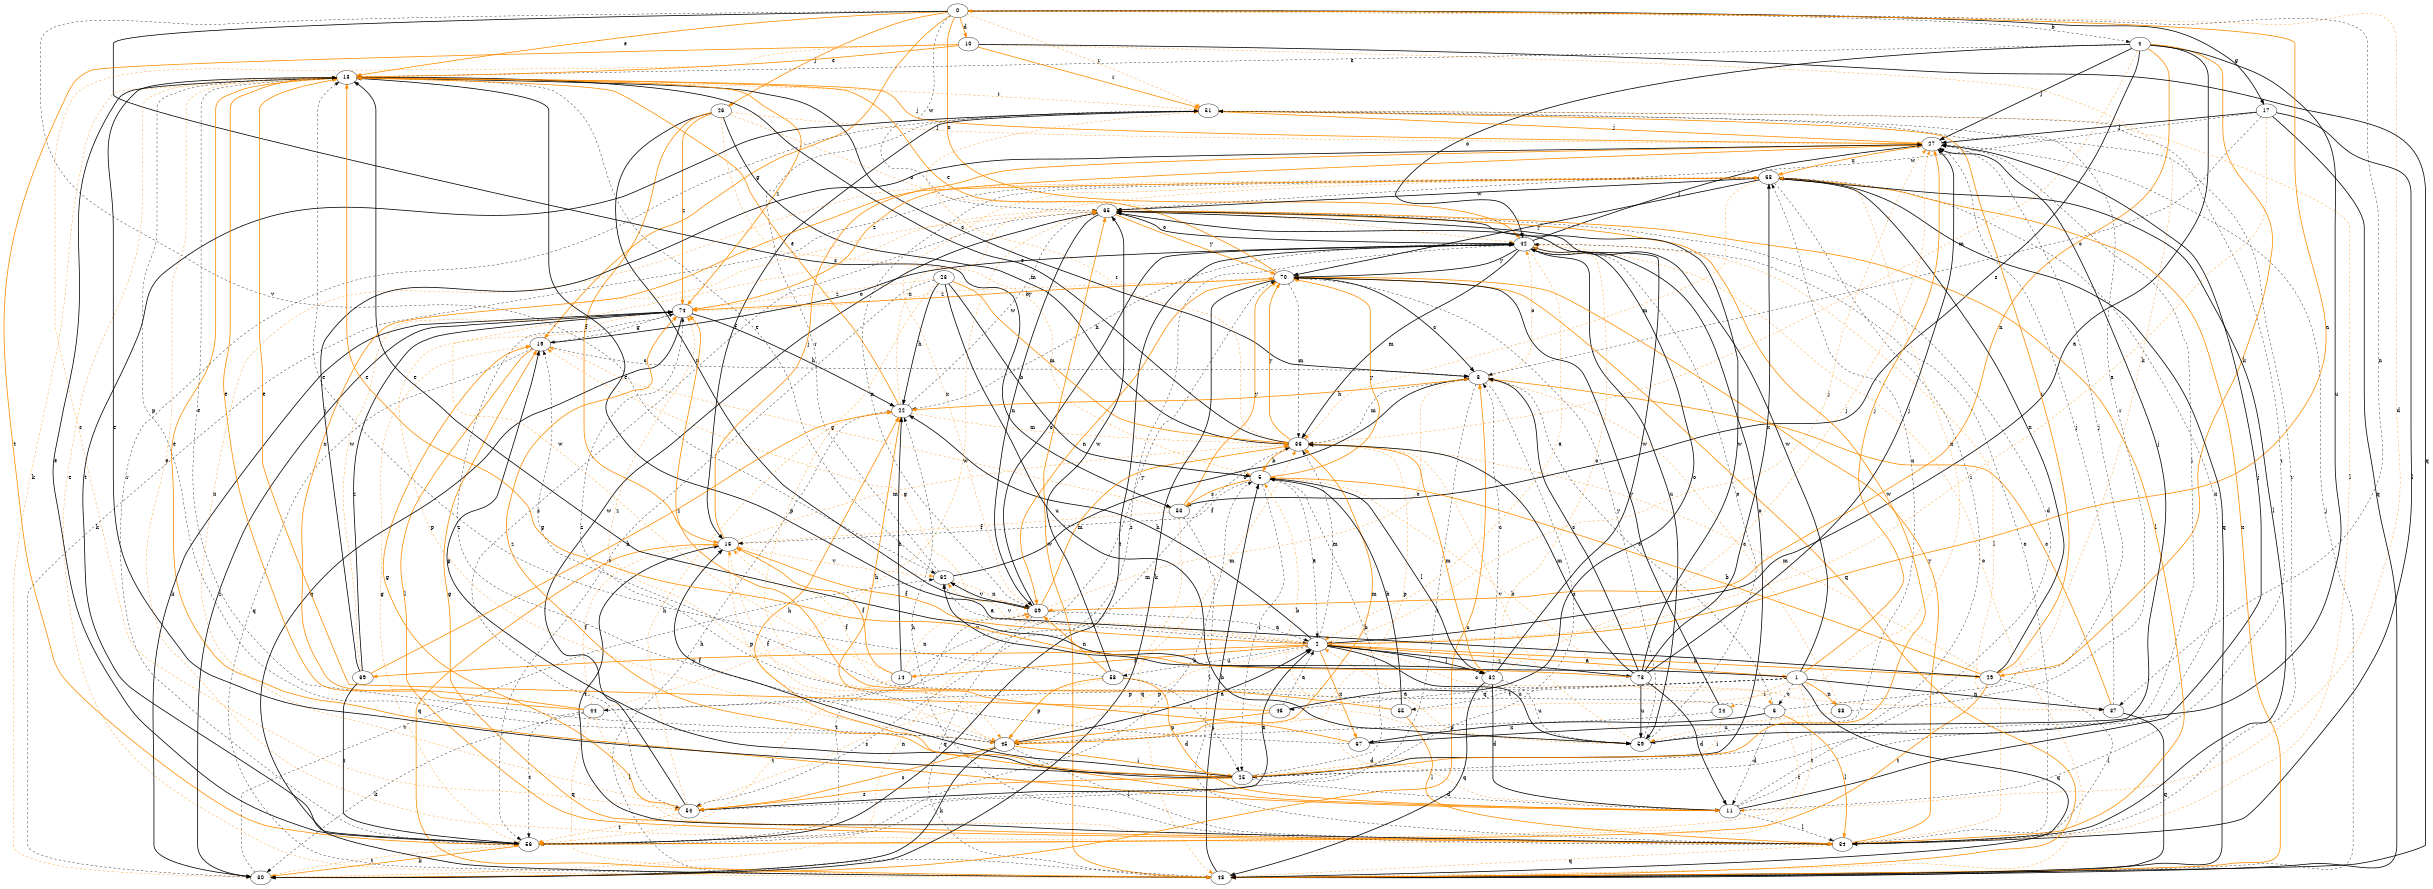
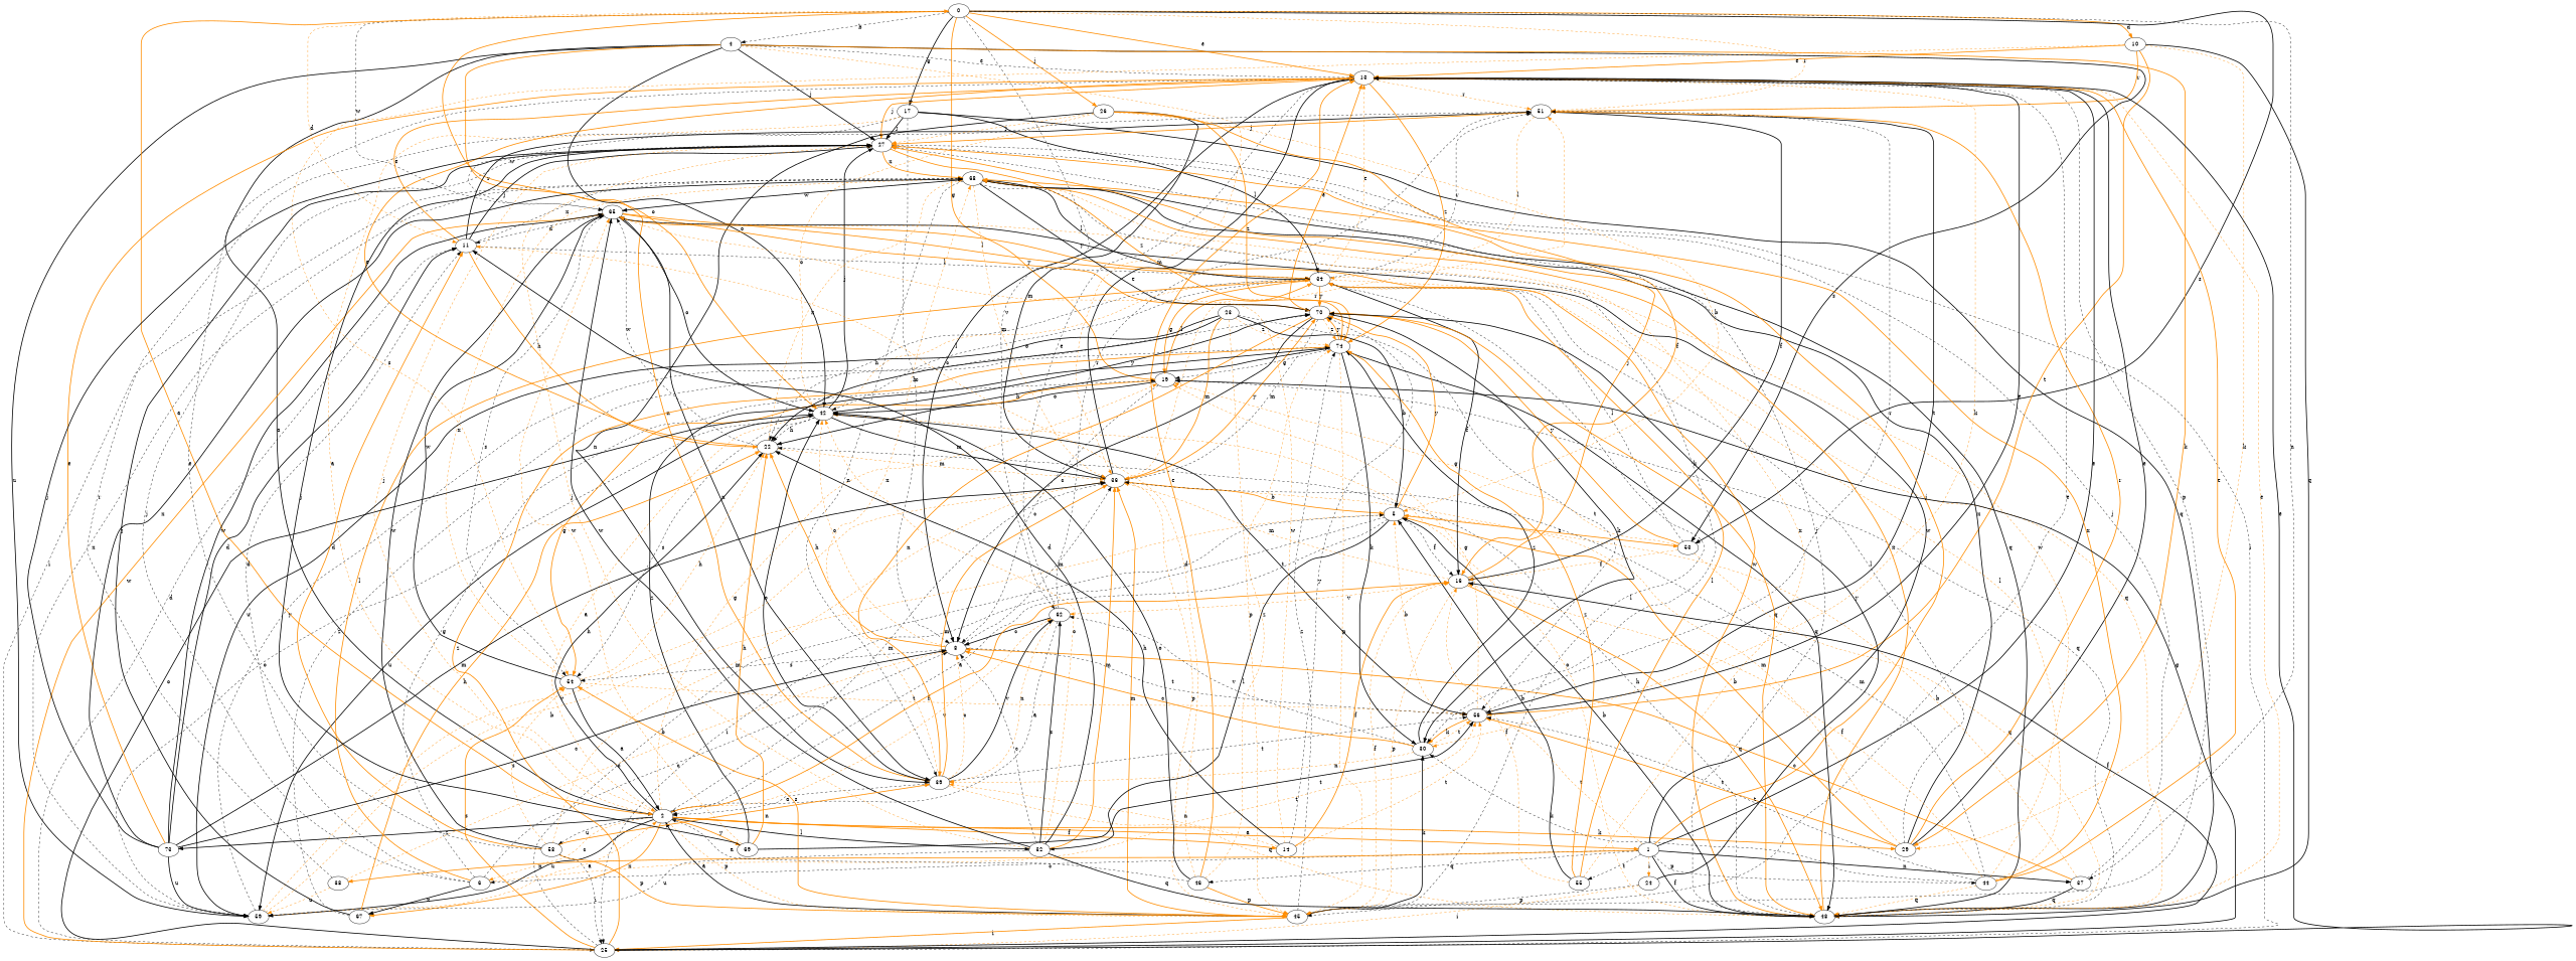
  strict digraph {
    fontname="DejaVu Serif"
    node [fontname="DejaVu Serif"]
    edge [color=black fontname="DejaVu Serif" style=bold]
    0
    4
    10
    11
    13
    17
    19
    26
    37
    42
    51
    53
    62
    65
    27
    2
    29
    36
    59
    39
    48
    56
    54
    22
    34
    68
    45
    8
    30
    74
    16
    5
    70
    1
    6
    24
    38
    44
    46
    55
    67
    23
    25
    14
    32
    58
    69
    73
    0 -> 4 [label=b style=dashed]
    0 -> 10 [color=darkorange label=d]
    0 -> 11 [color=darkorange label=d style=dashed]
    0 -> 13 [color=darkorange label=e]
    0 -> 17 [label=g]
    0 -> 19 [color=darkorange label=g]
    0 -> 26 [color=darkorange label=j]
    0 -> 37 [label=n style=dashed]
    0 -> 42 [color=darkorange label=o]
    0 -> 51 [color=darkorange label=r style=dashed]
    0 -> 53 [label=s]
    0 -> 62 [label=v style=dashed]
    0 -> 65 [label=w style=dashed]
    4 -> 13 [label=e style=dashed]
    4 -> 42 [label=o]
    4 -> 53 [label=s]
    4 -> 27 [label=j]
    4 -> 2 [label=a]
    4 -> 29 [color=darkorange label=k]
    4 -> 36 [color=darkorange label=m style=dashed]
    4 -> 59 [label=u]
    4 -> 39 [color=darkorange label=n]
    10 -> 13 [color=darkorange label=e]
    10 -> 51 [color=darkorange label=r]
    10 -> 29 [color=darkorange label=k style=dashed]
    10 -> 48 [label=q]
    10 -> 56 [color=darkorange label=t]
    10 -> 54 [color=darkorange label=s style=dashed]
    11 -> 13 [color=darkorange label=e]
-   11 -> 51 [label=r style=dashed]
+   11 -> 51 [label=r]
    11 -> 27 [label=j]
    11 -> 22 [color=darkorange label=h]
    11 -> 34 [label=l style=dashed]
    11 -> 68 [label=x style=dashed]
    13 -> 51 [color=darkorange label=r style=dashed]
    13 -> 27 [color=darkorange label=j]
    13 -> 45 [label=p style=dashed]
    13 -> 8 [label=c]
    13 -> 30 [color=darkorange label=k style=dashed]
    13 -> 74 [color=darkorange label=z]
    17 -> 65 [label=w style=dashed]
    17 -> 27 [label=j]
    17 -> 2 [color=darkorange label=a style=dashed]
    17 -> 48 [label=q]
    17 -> 34 [label=l]
    17 -> 8 [label=c style=dashed]
    19 -> 42 [label=o]
    19 -> 48 [label=q style=dashed]
    19 -> 34 [color=darkorange label=l]
    19 -> 8 [label=c style=dashed]
    26 -> 42 [color=darkorange label=o style=dashed]
    26 -> 27 [color=darkorange label=j style=dashed]
    26 -> 36 [label=m]
    26 -> 39 [label=n]
    26 -> 74 [color=darkorange label=z]
    26 -> 16 [color=darkorange label=f]
    26 -> 5 [color=darkorange label=b style=dashed]
    37 -> 27 [label=j style=dashed]
    37 -> 48 [label=q]
    37 -> 8 [color=darkorange label=c]
    37 -> 5 [color=darkorange label=b style=dashed]
    42 -> 27 [label=j]
    42 -> 2 [color=darkorange label=a style=dashed]
    42 -> 36 [label=m]
    42 -> 59 [label=u]
    42 -> 56 [label=t]
    42 -> 54 [label=s style=dashed]
    42 -> 22 [label=h style=dashed]
    42 -> 34 [color=darkorange label=l style=dashed]
    42 -> 70 [label=y]
    51 -> 27 [color=darkorange label=j]
    51 -> 56 [label=t]
    51 -> 34 [color=darkorange label=l style=dashed]
    51 -> 16 [label=f]
    53 -> 19 [color=darkorange label=g style=dashed]
    53 -> 48 [color=darkorange label=q style=dashed]
    53 -> 34 [label=l style=dashed]
    53 -> 16 [color=darkorange label=f style=dashed]
    53 -> 70 [color=darkorange label=y]
    62 -> 13 [label=e style=dashed]
    62 -> 51 [label=r style=dashed]
    62 -> 2 [label=a style=dashed]
    62 -> 39 [color=darkorange label=n style=dashed]
    62 -> 8 [label=c]
-   11 -> 65 [label=d style=dashed]
+   65 -> 11 [label=d style=dashed]
    65 -> 42 [label=o]
    65 -> 39 [label=n]
    65 -> 54 [label=s style=dashed]
    65 -> 34 [color=darkorange label=l]
    65 -> 70 [color=darkorange label=y]
    27 -> 68 [color=darkorange label=x]
    27 -> 74 [color=darkorange label=z]
    27 -> 25 [label=i style=dashed]
    2 -> 0 [color=darkorange label=a]
    2 -> 19 [color=darkorange label=g style=dashed]
    2 -> 62 [color=darkorange label=v style=dashed]
    2 -> 27 [color=darkorange label=j style=dashed]
    2 -> 29 [color=darkorange label=k]
    2 -> 36 [label=m style=dashed]
    2 -> 59 [label=u]
    2 -> 22 [label=h]
    2 -> 45 [color=darkorange label=p style=dashed]
    2 -> 16 [color=darkorange label=f]
    2 -> 1 [color=darkorange label=a]
    2 -> 6 [color=darkorange label=c style=dashed]
    2 -> 67 [color=darkorange label=x]
    2 -> 14 [color=darkorange label=f]
    2 -> 32 [label=l]
    2 -> 58 [label=u style=dashed]
    2 -> 69 [color=darkorange label=y]
    2 -> 73 [label=z]
    29 -> 13 [label=e]
    29 -> 51 [color=darkorange label=r]
    29 -> 36 [color=darkorange label=m style=dashed]
    29 -> 56 [color=darkorange label=t]
    29 -> 34 [label=l style=dashed]
    29 -> 68 [label=x]
    29 -> 5 [color=darkorange label=b]
    36 -> 13 [label=e]
    36 -> 51 [color=darkorange label=r style=dashed]
    36 -> 45 [color=darkorange label=p style=dashed]
    36 -> 5 [color=darkorange label=b]
    36 -> 70 [color=darkorange label=y]
    59 -> 42 [label=o style=dashed]
    59 -> 2 [color=darkorange label=a style=dashed]
    59 -> 36 [color=darkorange label=v style=dashed]
    59 -> 68 [label=x style=dashed]
    59 -> 5 [color=darkorange label=b style=dashed]
    59 -> 70 [label=y style=dashed]
    39 -> 42 [label=o]
    39 -> 62 [label=v]
    39 -> 2 [label=a style=dashed]
    39 -> 36 [color=darkorange label=m]
-   39 -> 48 [label=q style=dashed]
+   39 -> 48 [color=darkorange label=q style=dashed]
    39 -> 56 [label=t style=dashed]
    39 -> 68 [color=darkorange label=x style=dashed]
    39 -> 8 [color=darkorange label=c style=dashed]
    48 -> 13 [color=darkorange label=e style=dashed]
    48 -> 42 [color=darkorange label=o style=dashed]
    48 -> 65 [color=darkorange label=w]
    48 -> 27 [label=j style=dashed]
    48 -> 22 [label=h style=dashed]
    48 -> 68 [color=darkorange label=x]
    48 -> 5 [label=b]
    56 -> 13 [label=e]
    56 -> 19 [color=darkorange label=g style=dashed]
    56 -> 51 [label=r style=dashed]
    56 -> 30 [color=darkorange label=k]
-   56 -> 5 [label=b style=dashed]
-   54 -> 19 [color=darkorange label=g]
+   56 -> 5 [color=darkorange label=b style=dashed]
+   19 -> 54 [color=darkorange label=g]
    54 -> 65 [label=w]
    54 -> 2 [label=a]
    54 -> 56 [color=darkorange label=t style=dashed]
    54 -> 22 [color=darkorange label=h style=dashed]
    54 -> 68 [color=darkorange label=x style=dashed]
    22 -> 13 [color=darkorange label=e]
    22 -> 65 [label=w style=dashed]
    22 -> 36 [color=darkorange label=m style=dashed]
    22 -> 68 [color=darkorange label=x style=dashed]
    34 -> 13 [color=darkorange label=e style=dashed]
    34 -> 19 [color=darkorange label=g]
    34 -> 42 [label=o style=dashed]
    34 -> 51 [label=r style=dashed]
    34 -> 48 [color=darkorange label=q style=dashed]
    34 -> 22 [label=h style=dashed]
    34 -> 16 [label=f]
    34 -> 70 [color=darkorange label=y]
    68 -> 65 [label=w]
    68 -> 36 [color=darkorange label=m style=dashed]
    68 -> 39 [label=n style=dashed]
    68 -> 48 [label=q]
    68 -> 34 [label=l]
    68 -> 30 [label=k style=dashed]
    68 -> 70 [label=y]
    68 -> 25 [label=i style=dashed]
    45 -> 13 [label=e style=dashed]
    45 -> 2 [label=a]
    45 -> 36 [color=darkorange label=m]
    45 -> 54 [color=darkorange label=s]
    45 -> 34 [label=l style=dashed]
    45 -> 30 [label=k]
    45 -> 74 [label=z style=dashed]
    45 -> 16 [color=darkorange label=f style=dashed]
    45 -> 25 [color=darkorange label=i]
    8 -> 42 [color=darkorange label=o style=dashed]
    8 -> 36 [label=m style=dashed]
    8 -> 56 [label=t style=dashed]
    8 -> 54 [label=s style=dashed]
    8 -> 22 [color=darkorange label=h]
    30 -> 62 [label=v style=dashed]
    30 -> 39 [color=darkorange label=n style=dashed]
    30 -> 56 [color=darkorange label=t style=dashed]
    30 -> 8 [color=darkorange label=c]
    30 -> 74 [label=z]
    74 -> 19 [label=g style=dashed]
    74 -> 48 [label=q]
    74 -> 22 [label=h]
    74 -> 45 [color=darkorange label=p style=dashed]
    74 -> 30 [label=k]
    74 -> 70 [color=darkorange label=y]
    16 -> 62 [color=darkorange label=v style=dashed]
    16 -> 27 [color=darkorange label=j]
    16 -> 36 [color=darkorange label=m style=dashed]
    16 -> 48 [color=darkorange label=q]
    16 -> 45 [color=darkorange label=p style=dashed]
    5 -> 53 [color=darkorange label=s]
    5 -> 2 [label=a style=dashed]
    5 -> 16 [label=f style=dashed]
    5 -> 70 [color=darkorange label=y]
    5 -> 25 [label=i style=dashed]
    5 -> 32 [label=l]
    70 -> 13 [color=darkorange label=e]
    70 -> 36 [label=m style=dashed]
    70 -> 39 [color=darkorange label=n]
    70 -> 48 [color=darkorange label=q]
    70 -> 8 [label=c]
    70 -> 30 [label=k]
    70 -> 74 [color=darkorange label=z style=dashed]
    1 -> 13 [label=e]
    1 -> 37 [label=n]
    1 -> 65 [label=w]
    1 -> 27 [color=darkorange label=j]
-   1 -> 48 [label=q]
+   1 -> 48 [label=f]
    1 -> 56 [color=darkorange label=t style=dashed]
    1 -> 6 [label=c style=dashed]
    1 -> 24 [color=darkorange label=i style=dashed]
    1 -> 38 [color=darkorange label=n]
    1 -> 44 [label=p style=dashed]
    1 -> 46 [label=q style=dashed]
    1 -> 55 [label=t style=dashed]
    6 -> 11 [label=d style=dashed]
    6 -> 19 [label=g style=dashed]
    6 -> 27 [label=j style=dashed]
    6 -> 56 [color=darkorange label=t style=dashed]
    6 -> 34 [color=darkorange label=l]
    6 -> 8 [label=c style=dashed]
    6 -> 67 [label=x]
    24 -> 45 [label=p style=dashed]
    24 -> 70 [label=y]
    24 -> 25 [color=darkorange label=i style=dashed]
    38 -> 51 [label=r style=dashed]
    38 -> 59 [color=darkorange label=u style=dashed]
    38 -> 8 [color=darkorange label=c style=dashed]
    44 -> 13 [color=darkorange label=e]
    44 -> 65 [color=darkorange label=w style=dashed]
    44 -> 36 [label=m style=dashed]
    44 -> 48 [color=darkorange label=q style=dashed]
    44 -> 56 [label=t style=dashed]
    44 -> 34 [color=darkorange label=l style=dashed]
    44 -> 68 [color=darkorange label=x]
    44 -> 30 [label=k style=dashed]
    44 -> 16 [color=darkorange label=f style=dashed]
    46 -> 11 [color=darkorange label=d style=dashed]
    46 -> 13 [color=darkorange label=e]
    46 -> 42 [label=o]
    46 -> 2 [label=a style=dashed]
    46 -> 45 [color=darkorange label=p]
    46 -> 74 [color=darkorange label=z style=dashed]
    55 -> 34 [color=darkorange label=l]
    55 -> 68 [color=darkorange label=x style=dashed]
    55 -> 74 [color=darkorange label=z]
    55 -> 16 [color=darkorange label=f style=dashed]
    55 -> 5 [label=b]
    67 -> 27 [label=j]
    67 -> 22 [color=darkorange label=h]
    67 -> 74 [label=z style=dashed]
    23 -> 36 [color=darkorange label=m]
    23 -> 59 [label=u]
    23 -> 56 [label=t style=dashed]
    23 -> 22 [label=h]
    23 -> 45 [color=darkorange label=p style=dashed]
    23 -> 74 [color=darkorange label=z style=dashed]
    23 -> 5 [label=b]
    25 -> 11 [label=d style=dashed]
    25 -> 13 [label=e]
    25 -> 19 [label=g]
    25 -> 42 [label=o]
    25 -> 65 [color=darkorange label=w]
    25 -> 54 [color=darkorange label=s]
    25 -> 74 [color=darkorange label=z]
    25 -> 16 [label=f]
    25 -> 5 [label=b style=dashed]
    14 -> 65 [color=darkorange label=w style=dashed]
    14 -> 39 [color=darkorange label=n style=dashed]
    14 -> 56 [color=darkorange label=t style=dashed]
    14 -> 22 [label=h]
    14 -> 16 [color=darkorange label=f]
    14 -> 70 [label=y style=dashed]
    32 -> 11 [label=d]
    32 -> 42 [color=darkorange label=o style=dashed]
-   32 -> 62 [label=v]
+   32 -> 62 [label=s]
    32 -> 65 [label=w]
    32 -> 27 [color=darkorange label=j style=dashed]
    32 -> 36 [color=darkorange label=m]
    32 -> 59 [label=u style=dashed]
    32 -> 48 [label=q]
    32 -> 8 [label=c style=dashed]
    58 -> 11 [color=darkorange label=d]
    58 -> 13 [label=e style=dashed]
    58 -> 65 [label=w]
    58 -> 36 [color=darkorange label=m style=dashed]
    58 -> 39 [color=darkorange label=n]
    58 -> 54 [color=darkorange label=s style=dashed]
    58 -> 45 [color=darkorange label=p]
    58 -> 25 [label=i style=dashed]
    69 -> 65 [color=darkorange label=w style=dashed]
    69 -> 27 [label=j]
    69 -> 56 [label=t]
    69 -> 22 [color=darkorange label=h]
    69 -> 74 [label=z]
    73 -> 11 [label=d]
    73 -> 13 [color=darkorange label=e]
    73 -> 65 [label=w]
    73 -> 27 [label=j]
    73 -> 36 [label=m]
    73 -> 59 [label=u]
    73 -> 68 [label=x]
    73 -> 8 [label=c]
  }
